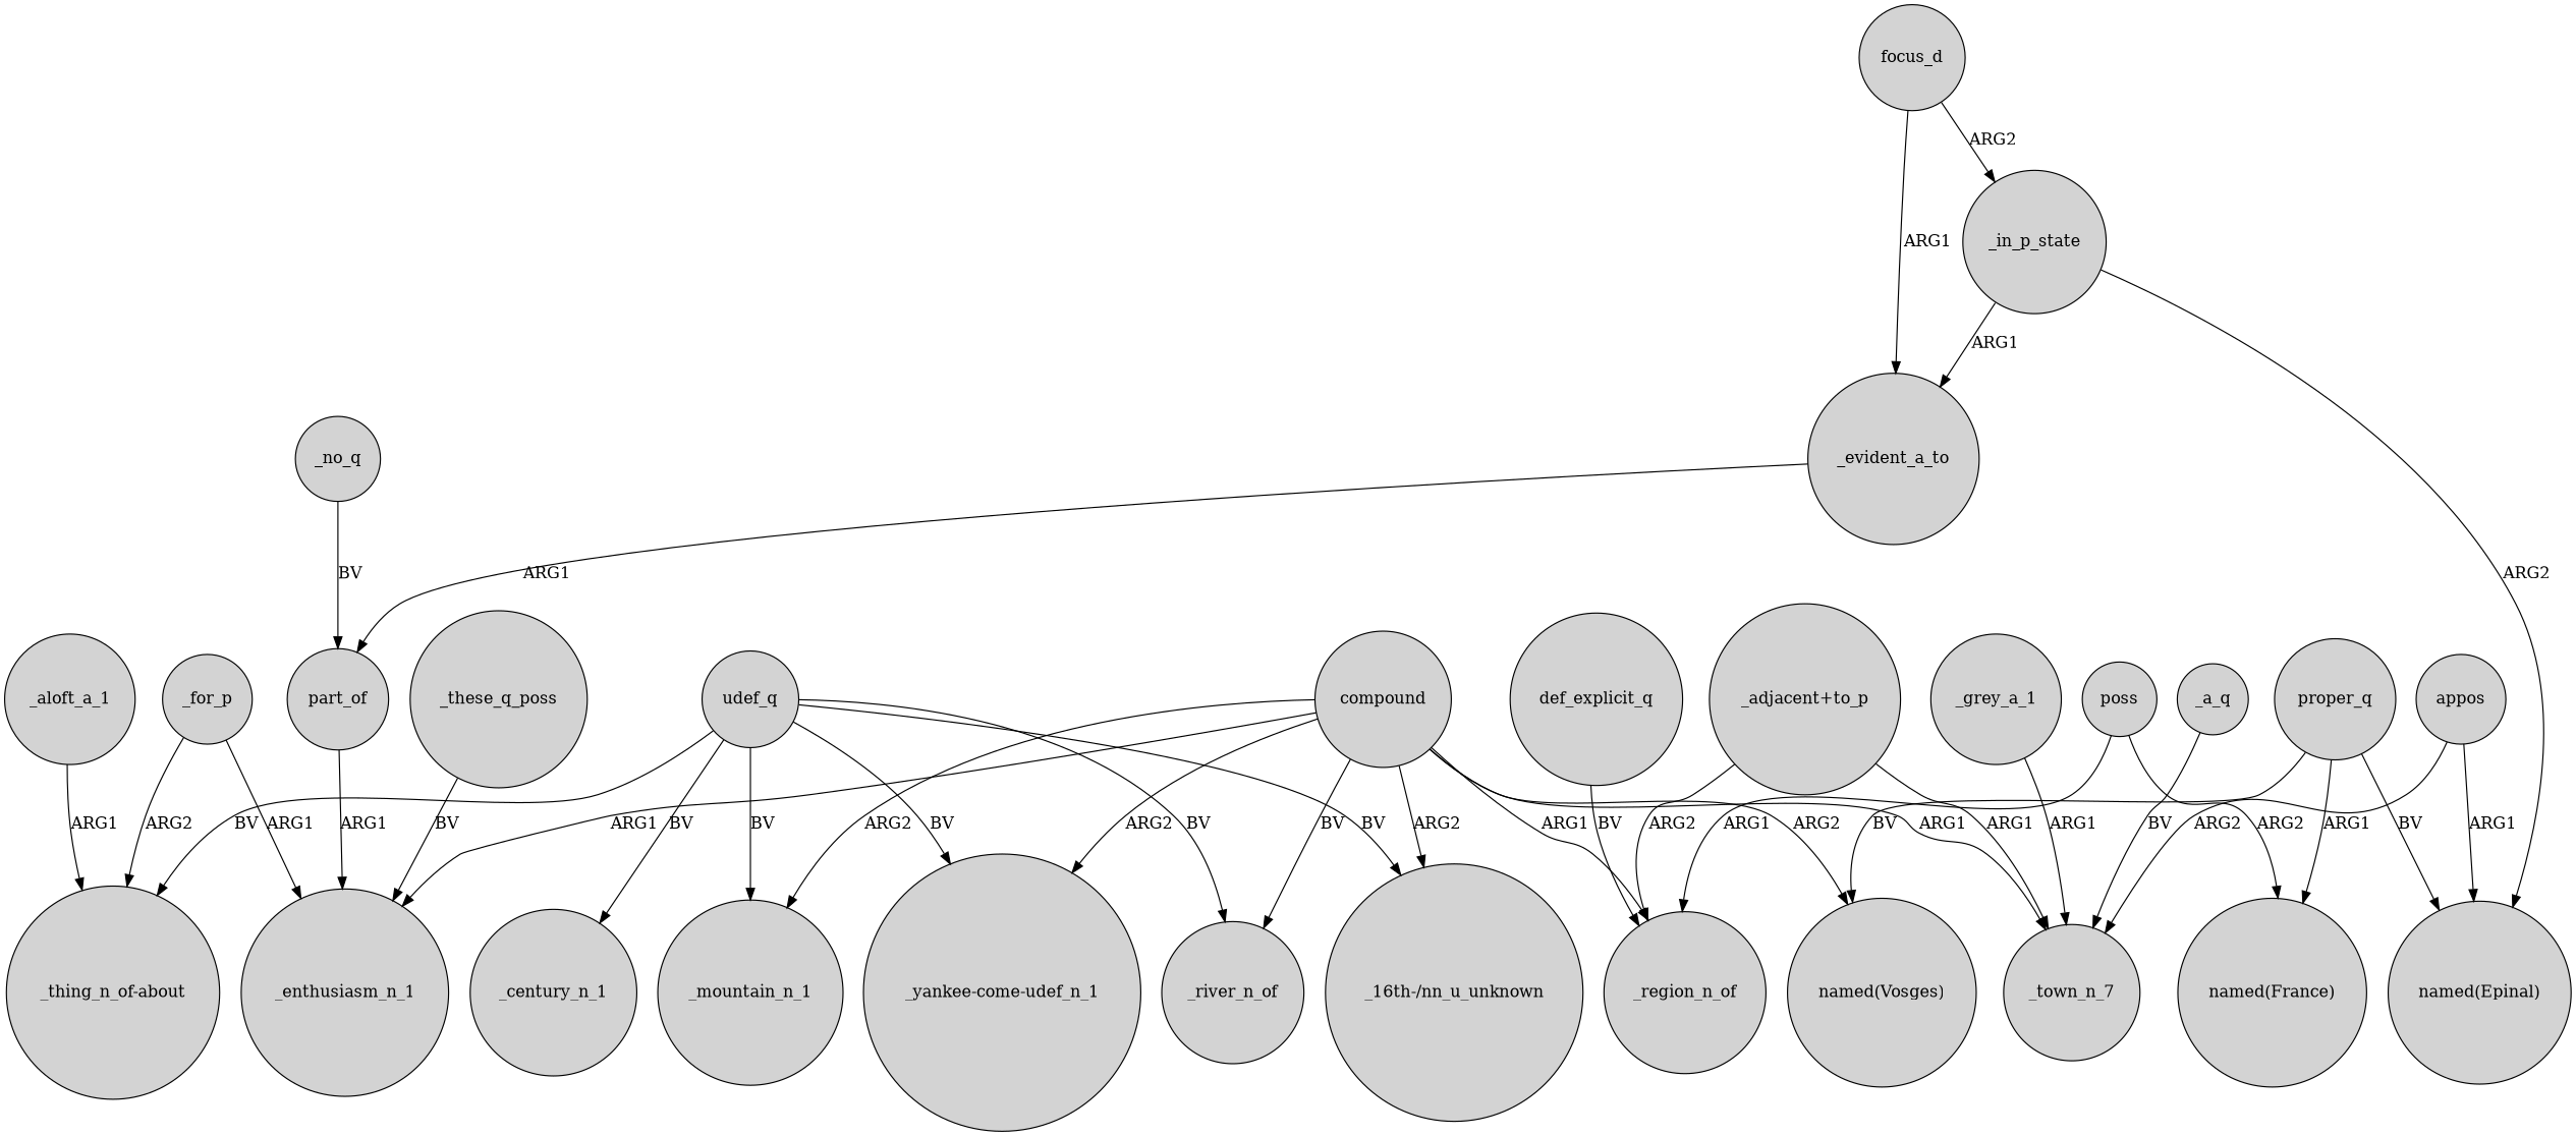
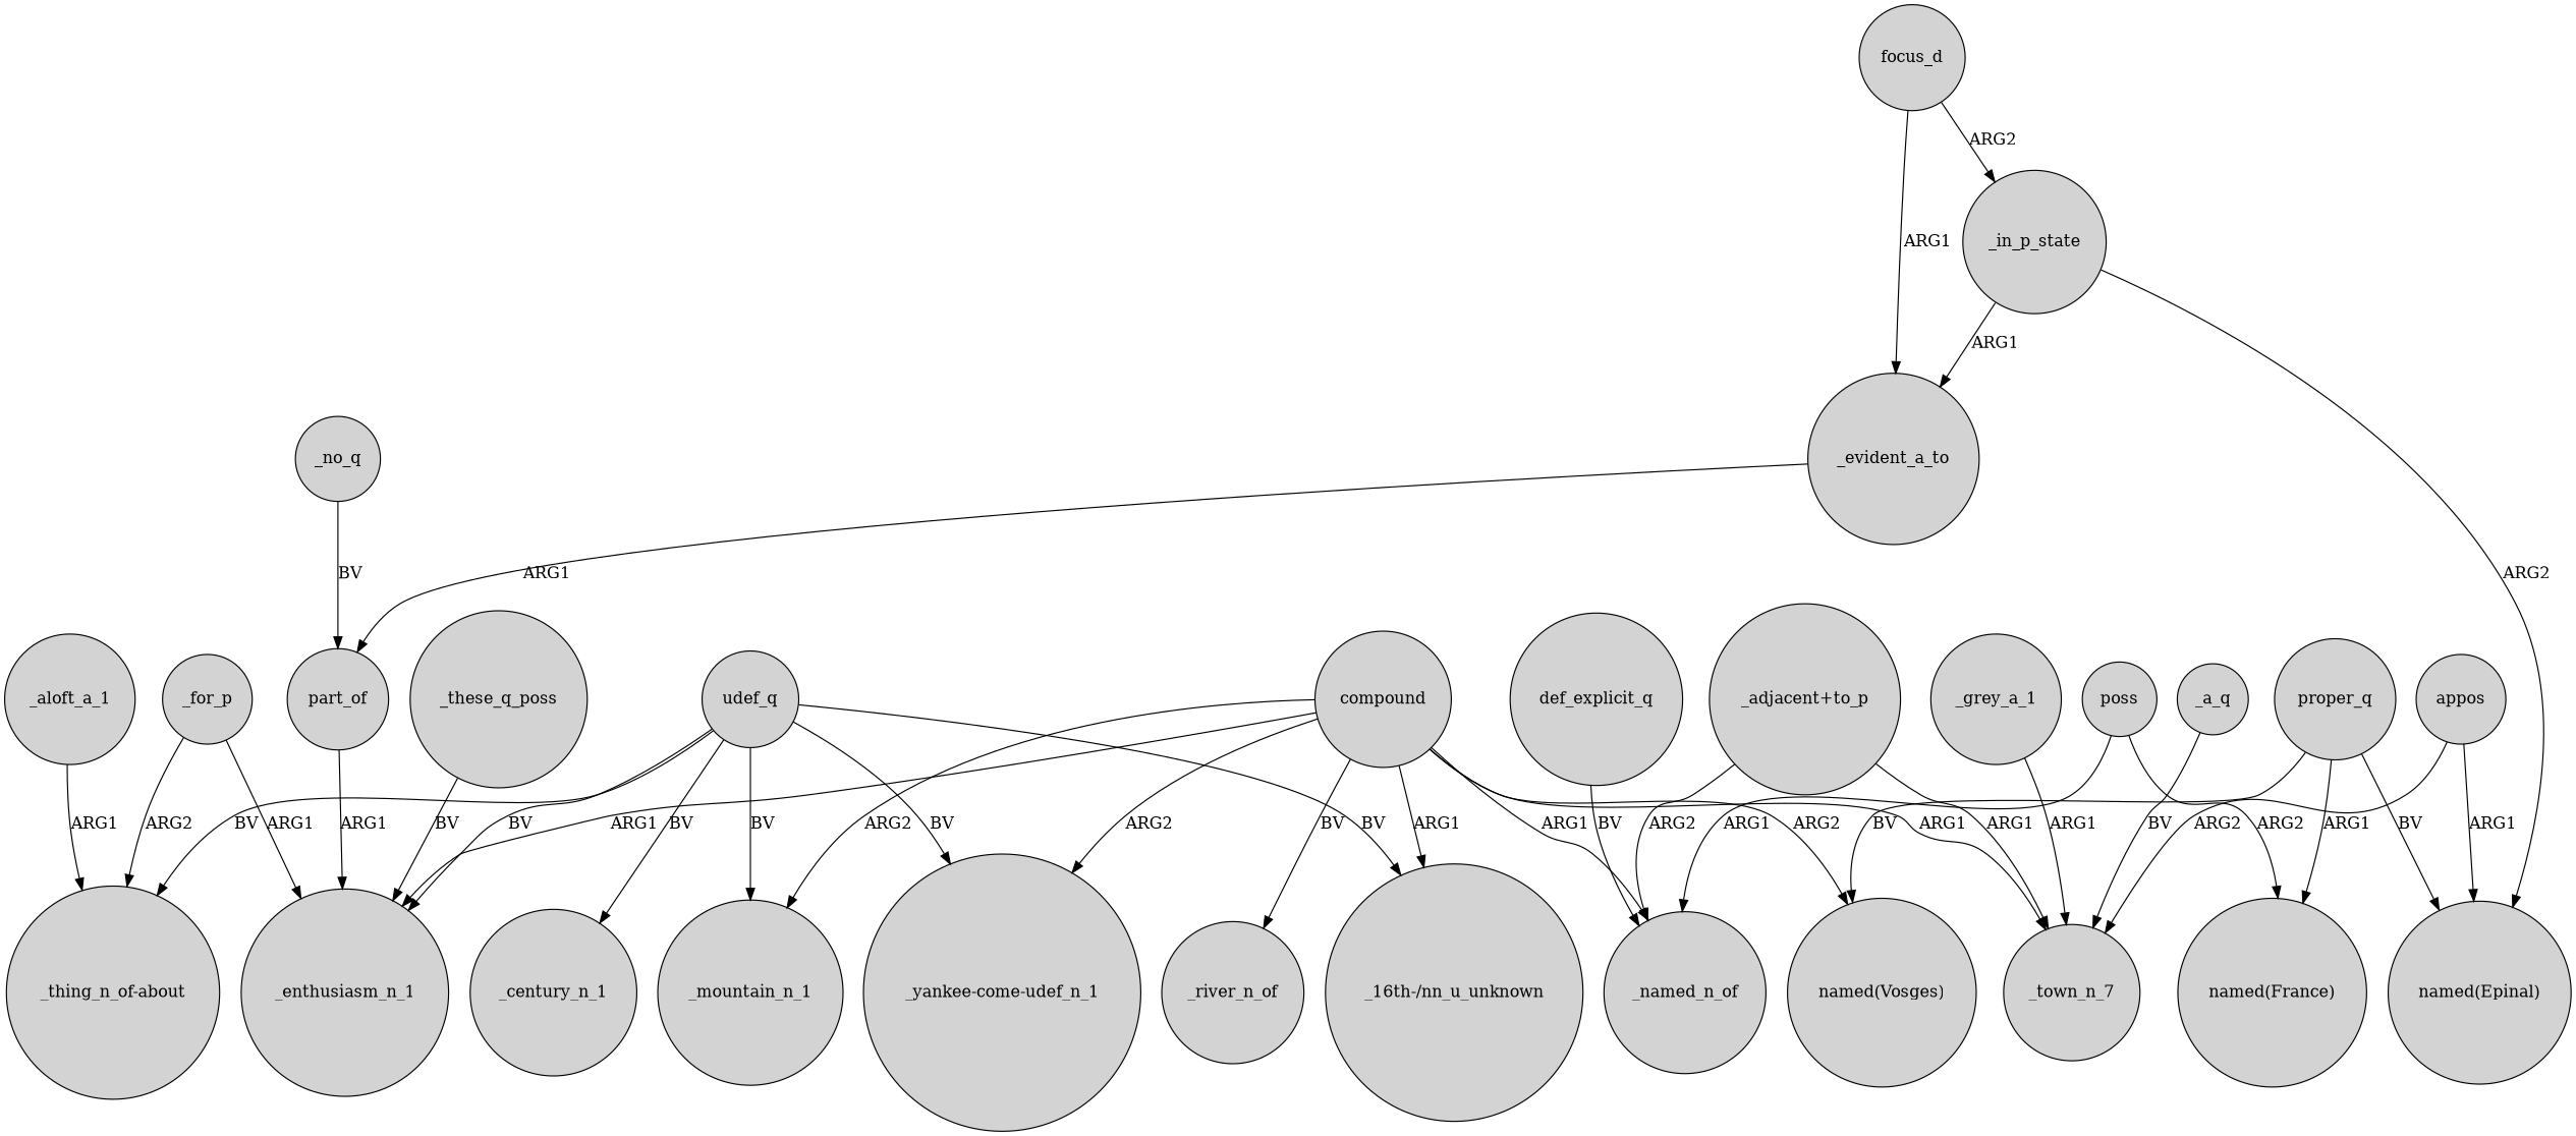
  digraph {
    node [shape=circle style=filled]
    udef_q
    "_thing_n_of-about"
    "_16th-/nn_u_unknown"
    _mountain_n_1
    n5 [label="_yankee-come-udef_n_1"]
    _century_n_1
    _river_n_of
    compound
-   _region_n_of
+   _region_n_of [label=_named_n_of]
    _enthusiasm_n_1
    n11 [label=_town_n_7]
    "named(Vosges)"
    _evident_a_to
    part_of
    "_adjacent+to_p"
    _for_p
    n17 [label=_these_q_poss]
    _no_q
    def_explicit_q
    focus_d
    _in_p_state
    "named(Epinal)"
    proper_q
    "named(France)"
    _grey_a_1
    _a_q
    poss
    appos
    _aloft_a_1
    udef_q -> "_thing_n_of-about" [label=BV]
    udef_q -> "_16th-/nn_u_unknown" [label=BV]
    udef_q -> _mountain_n_1 [label=BV]
    udef_q -> n5 [label=BV]
    udef_q -> _century_n_1 [label=BV]
-   udef_q -> _river_n_of [label=BV]
-   compound -> "_16th-/nn_u_unknown" [label=ARG2]
+   udef_q -> _enthusiasm_n_1 [label=BV]
+   compound -> "_16th-/nn_u_unknown" [label=ARG1]
    compound -> _mountain_n_1 [label=ARG2]
    compound -> n5 [label=ARG2]
    compound -> _river_n_of [label=BV]
    compound -> _region_n_of [label=ARG1]
    compound -> _enthusiasm_n_1 [label=ARG1]
    compound -> n11 [label=ARG1]
    compound -> "named(Vosges)" [label=ARG2]
    _evident_a_to -> part_of [label=ARG1]
    part_of -> _enthusiasm_n_1 [label=ARG1]
    "_adjacent+to_p" -> _region_n_of [label=ARG2]
    "_adjacent+to_p" -> n11 [label=ARG1]
    _for_p -> "_thing_n_of-about" [label=ARG2]
    _for_p -> _enthusiasm_n_1 [label=ARG1]
    n17 -> _enthusiasm_n_1 [label=BV]
    _no_q -> part_of [label=BV]
    def_explicit_q -> _region_n_of [label=BV]
    focus_d -> _evident_a_to [label=ARG1]
    focus_d -> _in_p_state [label=ARG2]
    _in_p_state -> _evident_a_to [label=ARG1]
    _in_p_state -> "named(Epinal)" [label=ARG2]
    proper_q -> "named(Vosges)" [label=BV]
    proper_q -> "named(Epinal)" [label=BV]
    proper_q -> "named(France)" [label=ARG1]
    _grey_a_1 -> n11 [label=ARG1]
    _a_q -> n11 [label=BV]
    poss -> _region_n_of [label=ARG1]
    poss -> "named(France)" [label=ARG2]
    appos -> n11 [label=ARG2]
    appos -> "named(Epinal)" [label=ARG1]
    _aloft_a_1 -> "_thing_n_of-about" [label=ARG1]
  }
